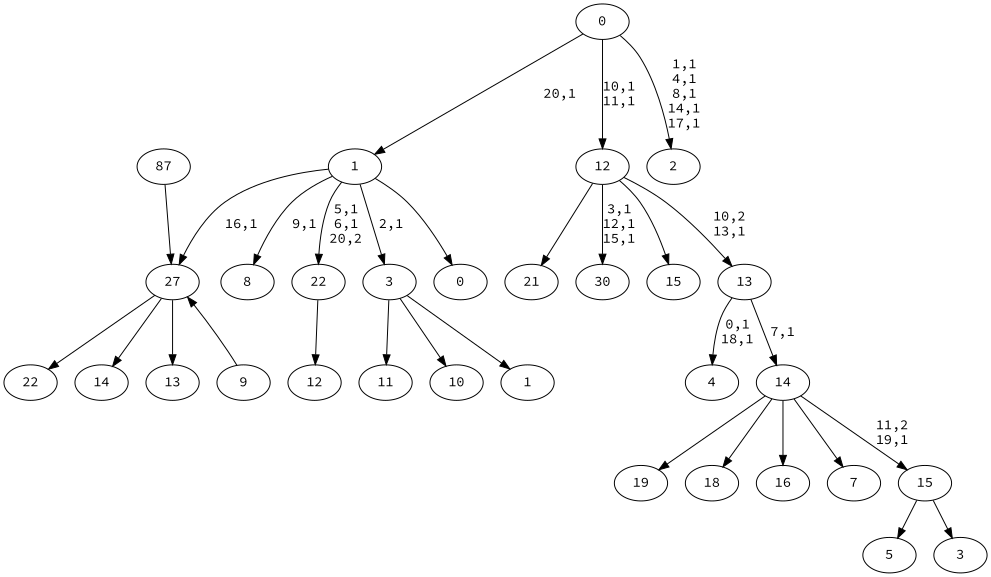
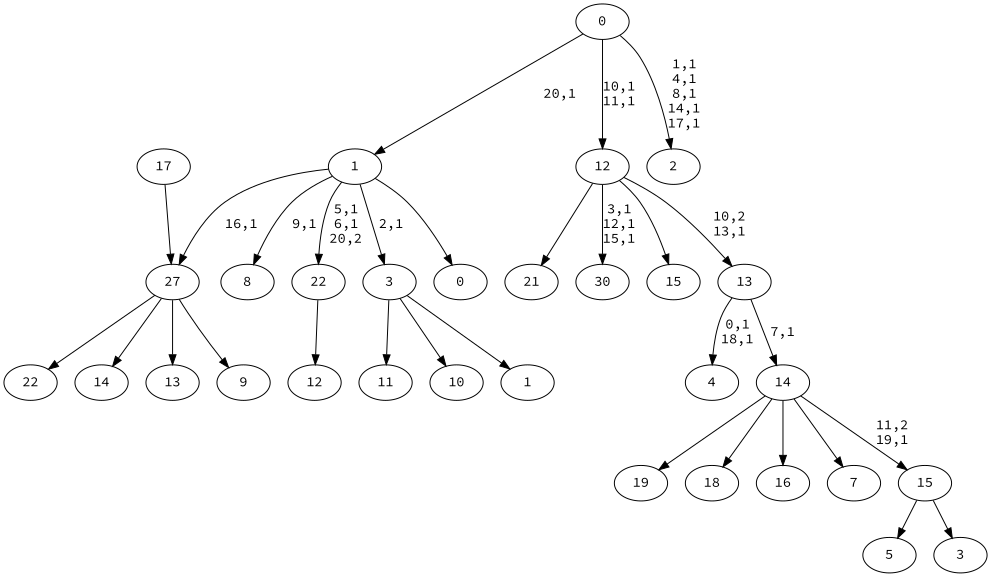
  digraph {
    fontname="Source Code Pro"
    node [fontname="Source Code Pro"]
    edge [fontname="Source Code Pro"]
    n1 [label=22]
    n2 [label=21]
    n3 [label=30]
    n4 [label=19]
    n5 [label=18]
-   n6 [label=87]
+   n6 [label=17]
    27
    n8 [label=16]
    n9 [label=15]
    n10 [label=14]
    n11 [label=13]
    n12 [label=12]
    n13 [label=11]
    n14 [label=10]
    n15 [label=9]
    n16 [label=8]
    n17 [label=7]
    22
    n19 [label=5]
    n20 [label=4]
    n21 [label=3]
    15
    14
    13
    12
    n26 [label=2]
    n27 [label=1]
    3
    n29 [label=0]
    1
    0
    n6 -> 27
    27 -> n1
    27 -> n10
    27 -> n11
-   n15 -> 27
+   27 -> n15
    22 -> n12
    15 -> n19
    15 -> n21
    14 -> n4
    14 -> n5
    14 -> n8
    14 -> n17
    14 -> 15 [label="11,2\n19,1"]
    13 -> n20 [label="0,1\n18,1"]
    13 -> 14 [label="7,1"]
    12 -> n2
    12 -> n3 [label="3,1\n12,1\n15,1"]
    12 -> n9
    12 -> 13 [label="10,2\n13,1"]
    3 -> n13
    3 -> n14
    3 -> n27
    1 -> 27 [label="16,1"]
    1 -> n16 [label="9,1"]
    1 -> 22 [label="5,1\n6,1\n20,2"]
    1 -> 3 [label="2,1"]
    1 -> n29
    0 -> 12 [label="10,1\n11,1"]
    0 -> n26 [label="1,1\n4,1\n8,1\n14,1\n17,1"]
    0 -> 1 [label="20,1"]
  }
